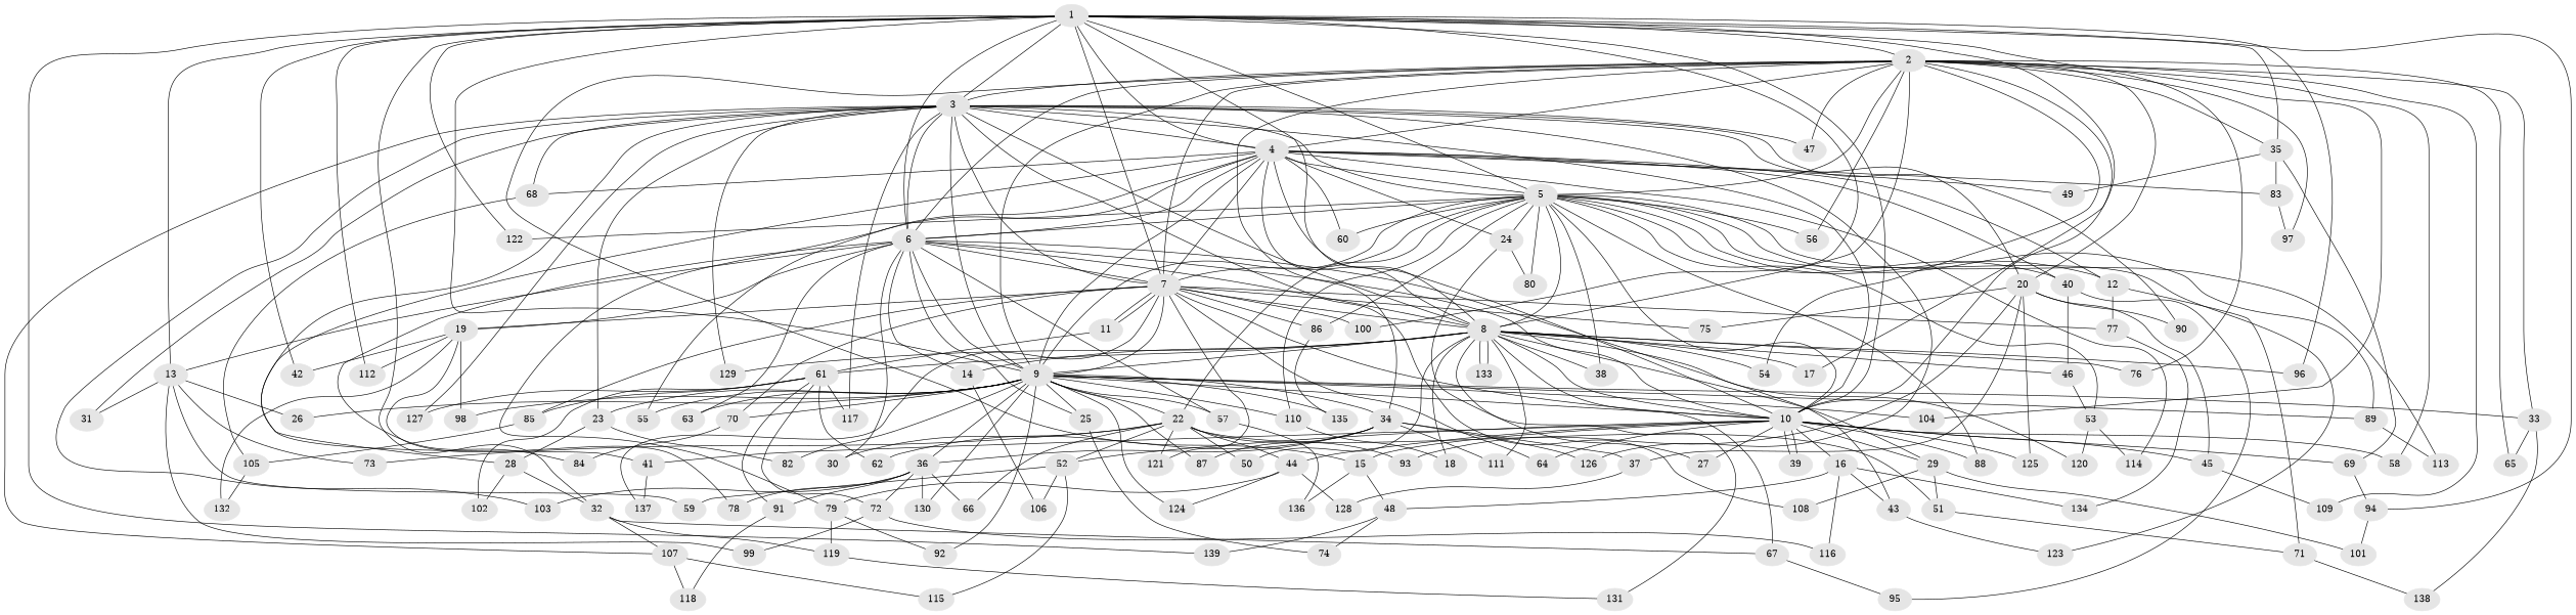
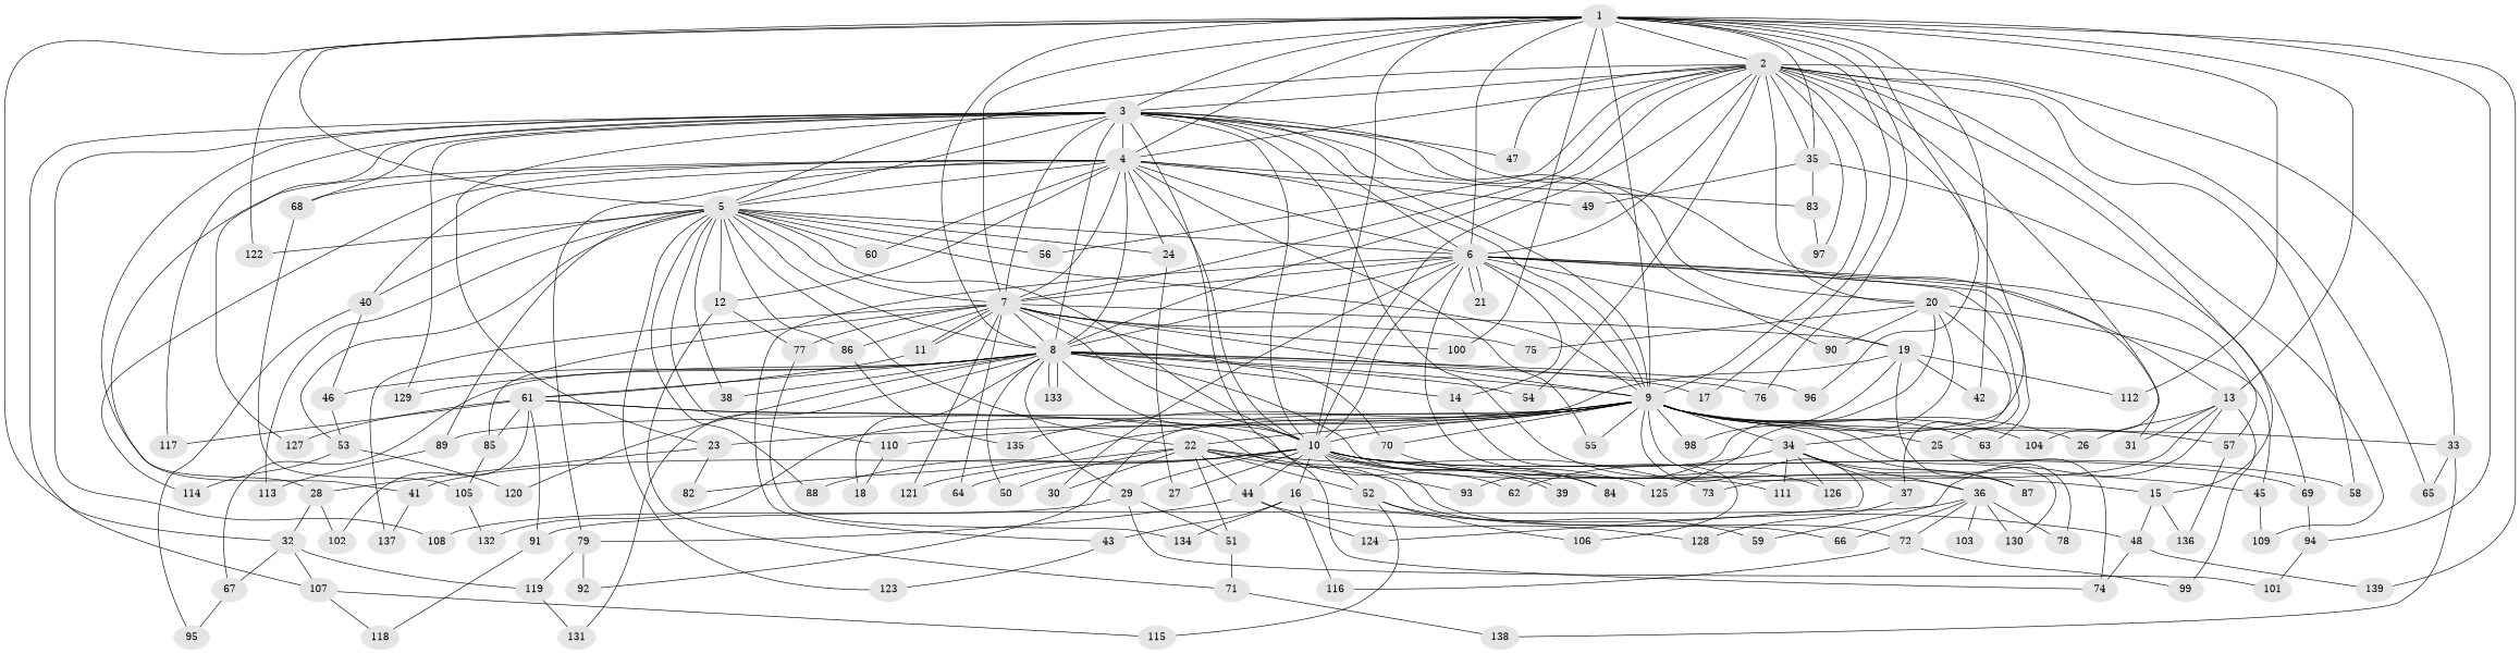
  graph {
    node [color=gray90 style=filled]
    1
    2
    3
    4
    5
    6
    7
    8
    9
    10
    13
    17
    32
    35
    42
    76
    94
    96
    100
    112
    122
    139
    15
    20
    33
    34
    47
    54
    56
    58
    65
    97
    104
    109
    23
    31
    41
    68
    90
    103
    107
    108
    117
    126
    127
    129
    12
    24
    28
    40
    49
    55
    60
    79
    83
    114
    22
    38
    53
-   80
    86
    88
    89
    110
    113
    123
    14
    19
+   21
    25
    30
    43
    57
    63
    84
    11
    64
    70
    75
    77
    85
    121
    137
    18
    29
    46
    50
    61
    67
    111
    120
    131
    133
    26
    36
    82
    87
    92
    98
    124
    130
    135
    16
    27
    39
    44
    45
    52
    69
    125
    59
    73
    99
    119
    101
    48
    136
    37
    93
    138
    62
    105
    115
    118
    71
    116
    134
    102
    95
    51
    66
    106
    78
    132
    74
    72
    91
    128
    1 -- 2
    1 -- 3
    1 -- 4
    1 -- 5
    1 -- 6
    1 -- 7
    1 -- 8
    1 -- 9
    1 -- 10
    1 -- 13
    1 -- 17
    1 -- 32
    1 -- 35
    1 -- 42
    1 -- 76
    1 -- 94
    1 -- 96
    1 -- 100
    1 -- 112
    1 -- 122
    1 -- 139
    2 -- 3
    2 -- 4
    2 -- 5
    2 -- 6
    2 -- 7
    2 -- 8
    2 -- 9
    2 -- 10
    2 -- 35
    2 -- 15
    2 -- 20
    2 -- 33
    2 -- 34
    2 -- 47
    2 -- 54
    2 -- 56
    2 -- 58
    2 -- 65
    2 -- 97
    2 -- 104
    2 -- 109
    3 -- 4
    3 -- 5
    3 -- 6
    3 -- 7
    3 -- 8
    3 -- 9
    3 -- 10
    3 -- 20
    3 -- 47
    3 -- 23
    3 -- 31
    3 -- 41
    3 -- 68
    3 -- 90
-   3 -- 103
+   3 -- 74
    3 -- 107
    3 -- 108
    3 -- 117
    3 -- 126
    3 -- 127
    3 -- 129
    4 -- 5
    4 -- 6
    4 -- 7
    4 -- 8
    4 -- 9
    4 -- 10
    4 -- 68
    4 -- 12
    4 -- 24
    4 -- 28
    4 -- 40
    4 -- 49
    4 -- 55
    4 -- 60
    4 -- 79
    4 -- 83
    4 -- 114
    5 -- 6
    5 -- 7
    5 -- 8
    5 -- 9
    5 -- 10
    5 -- 122
    5 -- 56
    5 -- 12
    5 -- 24
    5 -- 40
    5 -- 60
    5 -- 22
    5 -- 38
    5 -- 53
-   5 -- 80
    5 -- 86
    5 -- 88
    5 -- 89
    5 -- 110
    5 -- 113
    5 -- 123
    6 -- 7
    6 -- 8
    6 -- 9
    6 -- 10
    6 -- 13
    6 -- 14
    6 -- 19
+   6 -- 21
+   6 -- 21
    6 -- 25
    6 -- 30
    6 -- 43
    6 -- 57
    6 -- 63
    6 -- 84
    7 -- 8
    7 -- 9
    7 -- 10
    7 -- 100
    7 -- 86
    7 -- 19
    7 -- 11
    7 -- 11
    7 -- 64
    7 -- 70
    7 -- 75
    7 -- 77
    7 -- 85
    7 -- 121
    7 -- 137
    8 -- 9
    8 -- 10
    8 -- 17
    8 -- 76
    8 -- 96
    8 -- 54
    8 -- 129
    8 -- 38
    8 -- 14
    8 -- 18
    8 -- 29
    8 -- 46
    8 -- 50
    8 -- 61
    8 -- 67
    8 -- 111
    8 -- 120
    8 -- 131
    8 -- 133
    8 -- 133
    9 -- 10
    9 -- 33
    9 -- 34
    9 -- 104
    9 -- 23
    9 -- 55
    9 -- 22
    9 -- 89
    9 -- 110
    9 -- 25
    9 -- 57
    9 -- 63
    9 -- 70
    9 -- 26
    9 -- 36
    9 -- 82
    9 -- 87
    9 -- 92
    9 -- 98
    9 -- 124
    9 -- 130
    9 -- 135
    10 -- 15
    10 -- 58
    10 -- 41
    10 -- 88
    10 -- 64
    10 -- 29
    10 -- 16
    10 -- 27
    10 -- 39
    10 -- 39
    10 -- 44
    10 -- 45
    10 -- 52
    10 -- 69
    10 -- 125
    13 -- 31
    13 -- 26
    13 -- 59
    13 -- 73
    13 -- 99
    32 -- 107
    32 -- 67
    32 -- 119
    35 -- 49
    35 -- 83
    35 -- 69
    94 -- 101
    15 -- 48
    15 -- 136
    20 -- 90
    20 -- 75
    20 -- 45
    20 -- 125
    20 -- 37
    20 -- 93
    33 -- 65
    33 -- 138
    34 -- 126
    34 -- 111
    34 -- 36
    34 -- 87
    34 -- 37
    34 -- 62
    23 -- 28
    23 -- 82
    41 -- 137
    68 -- 105
    107 -- 115
    107 -- 118
    12 -- 77
    12 -- 71
-   24 -- 80
    24 -- 27
    28 -- 32
    28 -- 102
    40 -- 46
    40 -- 95
    79 -- 92
    79 -- 119
    83 -- 97
    22 -- 30
    22 -- 121
    22 -- 50
    22 -- 44
    22 -- 52
    22 -- 73
    22 -- 93
    22 -- 51
    22 -- 66
    53 -- 114
    53 -- 120
    86 -- 135
    89 -- 113
    110 -- 18
    14 -- 106
    19 -- 42
    19 -- 112
    19 -- 98
    19 -- 78
    19 -- 132
    25 -- 74
    43 -- 123
    57 -- 136
    11 -- 61
    70 -- 84
    77 -- 134
    85 -- 105
    29 -- 108
    29 -- 101
    29 -- 51
    46 -- 53
    61 -- 117
    61 -- 127
    61 -- 85
    61 -- 62
    61 -- 102
    61 -- 72
    61 -- 91
    67 -- 95
    36 -- 103
    36 -- 130
    36 -- 66
    36 -- 78
    36 -- 72
    36 -- 91
    16 -- 43
    16 -- 48
    16 -- 116
    16 -- 134
    44 -- 79
    44 -- 124
    44 -- 128
    45 -- 109
    52 -- 59
    52 -- 115
    52 -- 106
    69 -- 94
    119 -- 131
    48 -- 139
    48 -- 74
    37 -- 128
    105 -- 132
    71 -- 138
    51 -- 71
    72 -- 99
    72 -- 116
    91 -- 118
  }
